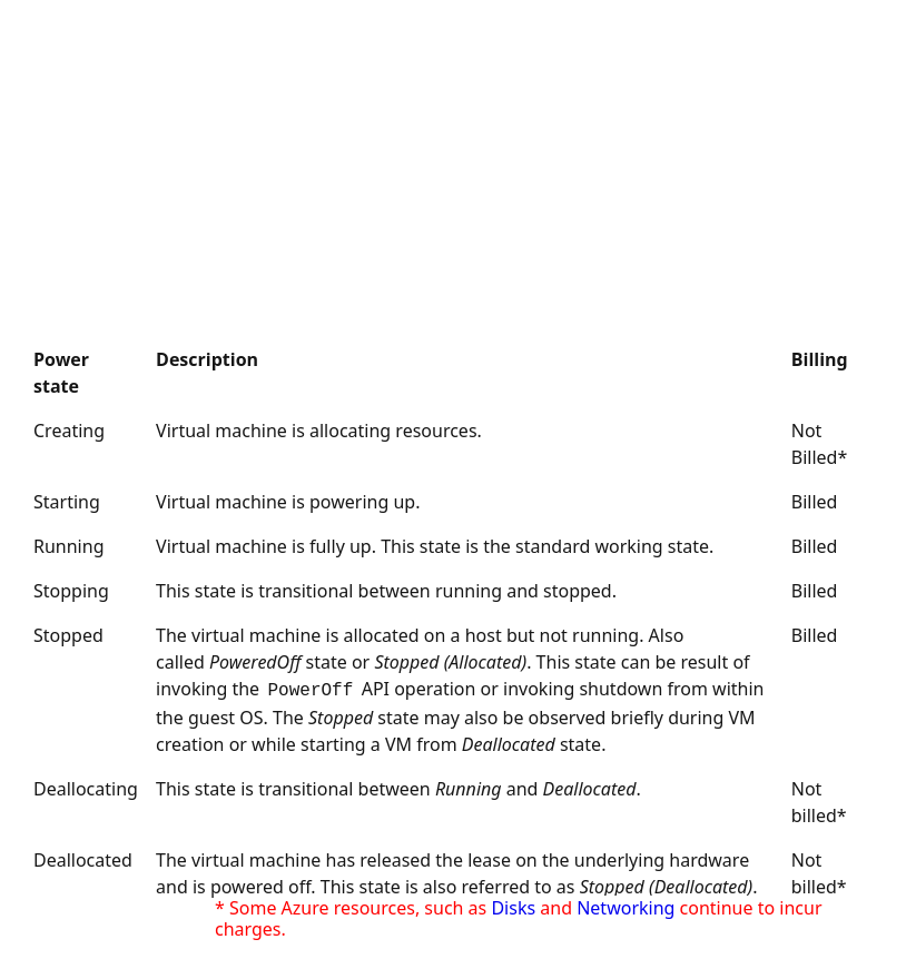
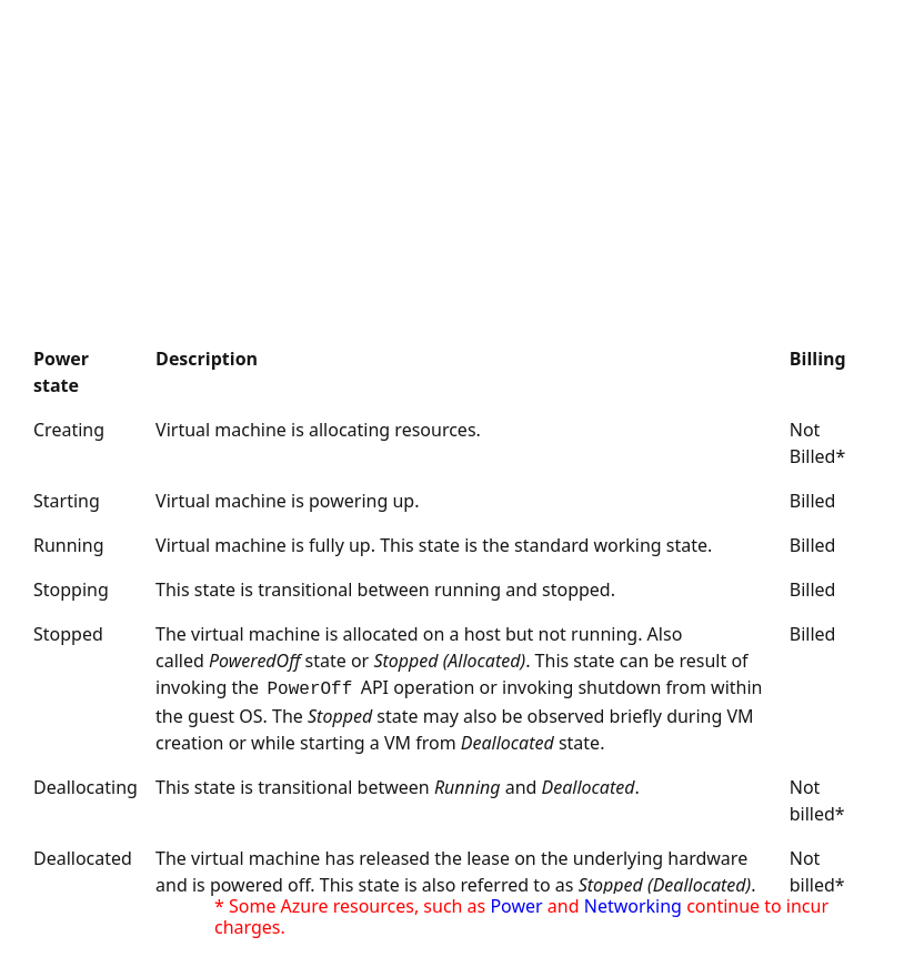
  <mxCell id="0" />
  <mxCell id="1" parent="0" />
  <mxCell id="2" value="" style="shape=image;verticalLabelPosition=bottom;labelBackgroundColor=default;verticalAlign=top;aspect=fixed;imageAspect=0;image=https://learn.microsoft.com/en-us/azure/virtual-machines/media/virtual-machines-common-states-lifecycle/vm-power-states.png;" parent="1" vertex="1"><mxGeometry x="21" y="20" width="772.32" height="270" as="geometry" /></mxCell>
  <mxCell id="3" value="&lt;table aria-label=&quot;Table 1&quot; class=&quot;table table-sm&quot; style=&quot;box-sizing: inherit; outline-color: inherit; border-collapse: collapse; border-spacing: 0px; table-layout: auto; width: 751.875px; font-size: 16px; margin-top: 1rem; border: 1px solid var(--theme-table-border-dark); color: rgb(22, 22, 22); font-family: &amp;quot;Segoe UI&amp;quot;, SegoeUI, &amp;quot;Helvetica Neue&amp;quot;, Helvetica, Arial, sans-serif; font-style: normal; font-variant-ligatures: normal; font-variant-caps: normal; font-weight: 400; letter-spacing: normal; orphans: 2; text-align: start; text-transform: none; widows: 2; word-spacing: 0px; -webkit-text-stroke-width: 0px; background-color: rgb(255, 255, 255); text-decoration-thickness: initial; text-decoration-style: initial; text-decoration-color: initial;&quot;&gt;&lt;thead style=&quot;box-sizing: inherit; outline-color: inherit;&quot;&gt;&lt;tr style=&quot;box-sizing: inherit; outline-color: inherit;&quot;&gt;&lt;th style=&quot;box-sizing: inherit; outline-color: inherit; padding: 0.5rem; overflow-wrap: break-word; border-block-start: 1px solid var(--theme-table-border-dark); vertical-align: top; line-height: 1.5; display: table-cell; text-align: left;&quot;&gt;Power state&lt;/th&gt;&lt;th style=&quot;box-sizing: inherit; outline-color: inherit; padding: 0.5rem; overflow-wrap: break-word; border-block-start: 1px solid var(--theme-table-border-dark); vertical-align: top; line-height: 1.5; display: table-cell; text-align: left;&quot;&gt;Description&lt;/th&gt;&lt;th style=&quot;box-sizing: inherit; outline-color: inherit; padding: 0.5rem; overflow-wrap: break-word; border-block-start: 1px solid var(--theme-table-border-dark); vertical-align: top; line-height: 1.5; display: table-cell; text-align: left;&quot;&gt;Billing&lt;/th&gt;&lt;/tr&gt;&lt;/thead&gt;&lt;tbody style=&quot;box-sizing: inherit; outline-color: inherit;&quot;&gt;&lt;tr style=&quot;box-sizing: inherit; outline-color: inherit;&quot;&gt;&lt;td style=&quot;box-sizing: inherit; outline-color: inherit; padding: 0.5rem; overflow-wrap: break-word; border-block-start: 1px solid var(--theme-table-border-dark); vertical-align: top; line-height: 1.5; display: table-cell; text-align: left;&quot;&gt;Creating&lt;/td&gt;&lt;td style=&quot;box-sizing: inherit; outline-color: inherit; padding: 0.5rem; overflow-wrap: break-word; border-block-start: 1px solid var(--theme-table-border-dark); vertical-align: top; line-height: 1.5; display: table-cell; text-align: left;&quot;&gt;Virtual machine is allocating resources.&lt;/td&gt;&lt;td style=&quot;box-sizing: inherit; outline-color: inherit; padding: 0.5rem; overflow-wrap: break-word; border-block-start: 1px solid var(--theme-table-border-dark); vertical-align: top; line-height: 1.5; display: table-cell; text-align: left;&quot;&gt;Not Billed*&lt;/td&gt;&lt;/tr&gt;&lt;tr style=&quot;box-sizing: inherit; outline-color: inherit;&quot;&gt;&lt;td style=&quot;box-sizing: inherit; outline-color: inherit; padding: 0.5rem; overflow-wrap: break-word; border-block-start: 1px solid var(--theme-table-border-dark); vertical-align: top; line-height: 1.5; display: table-cell; text-align: left;&quot;&gt;Starting&lt;/td&gt;&lt;td style=&quot;box-sizing: inherit; outline-color: inherit; padding: 0.5rem; overflow-wrap: break-word; border-block-start: 1px solid var(--theme-table-border-dark); vertical-align: top; line-height: 1.5; display: table-cell; text-align: left;&quot;&gt;Virtual machine is powering up.&lt;/td&gt;&lt;td style=&quot;box-sizing: inherit; outline-color: inherit; padding: 0.5rem; overflow-wrap: break-word; border-block-start: 1px solid var(--theme-table-border-dark); vertical-align: top; line-height: 1.5; display: table-cell; text-align: left;&quot;&gt;Billed&lt;/td&gt;&lt;/tr&gt;&lt;tr style=&quot;box-sizing: inherit; outline-color: inherit;&quot;&gt;&lt;td style=&quot;box-sizing: inherit; outline-color: inherit; padding: 0.5rem; overflow-wrap: break-word; border-block-start: 1px solid var(--theme-table-border-dark); vertical-align: top; line-height: 1.5; display: table-cell; text-align: left;&quot;&gt;Running&lt;/td&gt;&lt;td style=&quot;box-sizing: inherit; outline-color: inherit; padding: 0.5rem; overflow-wrap: break-word; border-block-start: 1px solid var(--theme-table-border-dark); vertical-align: top; line-height: 1.5; display: table-cell; text-align: left;&quot;&gt;Virtual machine is fully up. This state is the standard working state.&lt;/td&gt;&lt;td style=&quot;box-sizing: inherit; outline-color: inherit; padding: 0.5rem; overflow-wrap: break-word; border-block-start: 1px solid var(--theme-table-border-dark); vertical-align: top; line-height: 1.5; display: table-cell; text-align: left;&quot;&gt;Billed&lt;/td&gt;&lt;/tr&gt;&lt;tr style=&quot;box-sizing: inherit; outline-color: inherit;&quot;&gt;&lt;td style=&quot;box-sizing: inherit; outline-color: inherit; padding: 0.5rem; overflow-wrap: break-word; border-block-start: 1px solid var(--theme-table-border-dark); vertical-align: top; line-height: 1.5; display: table-cell; text-align: left;&quot;&gt;Stopping&lt;/td&gt;&lt;td style=&quot;box-sizing: inherit; outline-color: inherit; padding: 0.5rem; overflow-wrap: break-word; border-block-start: 1px solid var(--theme-table-border-dark); vertical-align: top; line-height: 1.5; display: table-cell; text-align: left;&quot;&gt;This state is transitional between running and stopped.&lt;/td&gt;&lt;td style=&quot;box-sizing: inherit; outline-color: inherit; padding: 0.5rem; overflow-wrap: break-word; border-block-start: 1px solid var(--theme-table-border-dark); vertical-align: top; line-height: 1.5; display: table-cell; text-align: left;&quot;&gt;Billed&lt;/td&gt;&lt;/tr&gt;&lt;tr style=&quot;box-sizing: inherit; outline-color: inherit;&quot;&gt;&lt;td style=&quot;box-sizing: inherit; outline-color: inherit; padding: 0.5rem; overflow-wrap: break-word; border-block-start: 1px solid var(--theme-table-border-dark); vertical-align: top; line-height: 1.5; display: table-cell; text-align: left;&quot;&gt;Stopped&lt;/td&gt;&lt;td style=&quot;box-sizing: inherit; outline-color: inherit; padding: 0.5rem; overflow-wrap: break-word; border-block-start: 1px solid var(--theme-table-border-dark); vertical-align: top; line-height: 1.5; display: table-cell; text-align: left;&quot;&gt;The virtual machine is allocated on a host but not running. Also called&lt;span&gt;&amp;nbsp;&lt;/span&gt;&lt;em style=&quot;box-sizing: inherit; outline-color: inherit;&quot;&gt;PoweredOff&lt;/em&gt;&lt;span&gt;&amp;nbsp;&lt;/span&gt;state or&lt;span&gt;&amp;nbsp;&lt;/span&gt;&lt;em style=&quot;box-sizing: inherit; outline-color: inherit;&quot;&gt;Stopped (Allocated)&lt;/em&gt;. This state can be result of invoking the&lt;span&gt;&amp;nbsp;&lt;/span&gt;&lt;code style=&quot;box-sizing: inherit; outline-color: inherit; font-family: SFMono-Regular, Consolas, &amp;quot;Liberation Mono&amp;quot;, Menlo, Courier, monospace; direction: ltr; background-color: var(--theme-inline-code); overflow-wrap: break-word; border-radius: 3px; padding: 0.1em 0.2em;&quot;&gt;PowerOff&lt;/code&gt;&lt;span&gt;&amp;nbsp;&lt;/span&gt;API operation or invoking shutdown from within the guest OS. The&lt;span&gt;&amp;nbsp;&lt;/span&gt;&lt;em style=&quot;box-sizing: inherit; outline-color: inherit;&quot;&gt;Stopped&lt;/em&gt;&lt;span&gt;&amp;nbsp;&lt;/span&gt;state may also be observed briefly during VM creation or while starting a VM from&lt;span&gt;&amp;nbsp;&lt;/span&gt;&lt;em style=&quot;box-sizing: inherit; outline-color: inherit;&quot;&gt;Deallocated&lt;/em&gt;&lt;span&gt;&amp;nbsp;&lt;/span&gt;state.&lt;/td&gt;&lt;td style=&quot;box-sizing: inherit; outline-color: inherit; padding: 0.5rem; overflow-wrap: break-word; border-block-start: 1px solid var(--theme-table-border-dark); vertical-align: top; line-height: 1.5; display: table-cell; text-align: left;&quot;&gt;Billed&lt;/td&gt;&lt;/tr&gt;&lt;tr style=&quot;box-sizing: inherit; outline-color: inherit;&quot;&gt;&lt;td style=&quot;box-sizing: inherit; outline-color: inherit; padding: 0.5rem; overflow-wrap: break-word; border-block-start: 1px solid var(--theme-table-border-dark); vertical-align: top; line-height: 1.5; display: table-cell; text-align: left;&quot;&gt;Deallocating&lt;/td&gt;&lt;td style=&quot;box-sizing: inherit; outline-color: inherit; padding: 0.5rem; overflow-wrap: break-word; border-block-start: 1px solid var(--theme-table-border-dark); vertical-align: top; line-height: 1.5; display: table-cell; text-align: left;&quot;&gt;This state is transitional between&lt;span&gt;&amp;nbsp;&lt;/span&gt;&lt;em style=&quot;box-sizing: inherit; outline-color: inherit;&quot;&gt;Running&lt;/em&gt;&lt;span&gt;&amp;nbsp;&lt;/span&gt;and&lt;span&gt;&amp;nbsp;&lt;/span&gt;&lt;em style=&quot;box-sizing: inherit; outline-color: inherit;&quot;&gt;Deallocated&lt;/em&gt;.&lt;/td&gt;&lt;td style=&quot;box-sizing: inherit; outline-color: inherit; padding: 0.5rem; overflow-wrap: break-word; border-block-start: 1px solid var(--theme-table-border-dark); vertical-align: top; line-height: 1.5; display: table-cell; text-align: left;&quot;&gt;Not billed*&lt;/td&gt;&lt;/tr&gt;&lt;tr style=&quot;box-sizing: inherit; outline-color: inherit;&quot;&gt;&lt;td style=&quot;box-sizing: inherit; outline-color: inherit; padding: 0.5rem; overflow-wrap: break-word; border-block-start: 1px solid var(--theme-table-border-dark); vertical-align: top; line-height: 1.5; display: table-cell; text-align: left;&quot;&gt;Deallocated&lt;/td&gt;&lt;td style=&quot;box-sizing: inherit; outline-color: inherit; padding: 0.5rem; overflow-wrap: break-word; border-block-start: 1px solid var(--theme-table-border-dark); vertical-align: top; line-height: 1.5; display: table-cell; text-align: left;&quot;&gt;The virtual machine has released the lease on the underlying hardware and is powered off. This state is also referred to as&lt;span&gt;&amp;nbsp;&lt;/span&gt;&lt;em style=&quot;box-sizing: inherit; outline-color: inherit;&quot;&gt;Stopped (Deallocated)&lt;/em&gt;.&lt;/td&gt;&lt;td style=&quot;box-sizing: inherit; outline-color: inherit; padding: 0.5rem; overflow-wrap: break-word; border-block-start: 1px solid var(--theme-table-border-dark); vertical-align: top; line-height: 1.5; display: table-cell; text-align: left;&quot;&gt;Not billed*&lt;/td&gt;&lt;/tr&gt;&lt;/tbody&gt;&lt;/table&gt;" style="text;whiteSpace=wrap;html=1;" parent="1" vertex="1"><mxGeometry x="20" y="280" width="781" height="530" as="geometry" /></mxCell>
- <mxCell id="4" value="&lt;font color=&quot;#ff0000&quot;&gt;&lt;span style=&quot;font-family: &amp;quot;Segoe UI&amp;quot;, SegoeUI, &amp;quot;Helvetica Neue&amp;quot;, Helvetica, Arial, sans-serif; font-size: 16px; font-style: normal; font-variant-ligatures: normal; font-variant-caps: normal; font-weight: 400; letter-spacing: normal; orphans: 2; text-align: start; text-indent: 0px; text-transform: none; widows: 2; word-spacing: 0px; -webkit-text-stroke-width: 0px; background-color: rgb(255, 255, 255); text-decoration-thickness: initial; text-decoration-style: initial; text-decoration-color: initial; float: none; display: inline !important;&quot;&gt;* Some Azure resources, such as&amp;nbsp;&lt;/span&gt;&lt;a href=&quot;https://azure.microsoft.com/pricing/details/managed-disks&quot; data-linktype=&quot;external&quot; style=&quot;box-sizing: inherit; outline-color: inherit; cursor: pointer; overflow-wrap: break-word; text-decoration: none; background-color: rgb(255, 255, 255); outline-style: initial; outline-width: 0px; font-family: &amp;quot;Segoe UI&amp;quot;, SegoeUI, &amp;quot;Helvetica Neue&amp;quot;, Helvetica, Arial, sans-serif; font-size: 16px; font-style: normal; font-variant-ligatures: normal; font-variant-caps: normal; font-weight: 400; letter-spacing: normal; orphans: 2; text-align: start; text-indent: 0px; text-transform: none; widows: 2; word-spacing: 0px; -webkit-text-stroke-width: 0px;&quot;&gt;Disks&lt;/a&gt;&lt;span style=&quot;font-family: &amp;quot;Segoe UI&amp;quot;, SegoeUI, &amp;quot;Helvetica Neue&amp;quot;, Helvetica, Arial, sans-serif; font-size: 16px; font-style: normal; font-variant-ligatures: normal; font-variant-caps: normal; font-weight: 400; letter-spacing: normal; orphans: 2; text-align: start; text-indent: 0px; text-transform: none; widows: 2; word-spacing: 0px; -webkit-text-stroke-width: 0px; background-color: rgb(255, 255, 255); text-decoration-thickness: initial; text-decoration-style: initial; text-decoration-color: initial; float: none; display: inline !important;&quot;&gt;&lt;span&gt;&amp;nbsp;&lt;/span&gt;and&lt;span&gt;&amp;nbsp;&lt;/span&gt;&lt;/span&gt;&lt;a href=&quot;https://azure.microsoft.com/pricing/details/bandwidth/&quot; data-linktype=&quot;external&quot; style=&quot;box-sizing: inherit; outline-color: inherit; cursor: pointer; overflow-wrap: break-word; text-decoration: none; background-color: rgb(255, 255, 255); outline-style: initial; outline-width: 0px; font-family: &amp;quot;Segoe UI&amp;quot;, SegoeUI, &amp;quot;Helvetica Neue&amp;quot;, Helvetica, Arial, sans-serif; font-size: 16px; font-style: normal; font-variant-ligatures: normal; font-variant-caps: normal; font-weight: 400; letter-spacing: normal; orphans: 2; text-align: start; text-indent: 0px; text-transform: none; widows: 2; word-spacing: 0px; -webkit-text-stroke-width: 0px;&quot;&gt;Networking&lt;/a&gt;&lt;span style=&quot;font-family: &amp;quot;Segoe UI&amp;quot;, SegoeUI, &amp;quot;Helvetica Neue&amp;quot;, Helvetica, Arial, sans-serif; font-size: 16px; font-style: normal; font-variant-ligatures: normal; font-variant-caps: normal; font-weight: 400; letter-spacing: normal; orphans: 2; text-align: start; text-indent: 0px; text-transform: none; widows: 2; word-spacing: 0px; -webkit-text-stroke-width: 0px; background-color: rgb(255, 255, 255); text-decoration-thickness: initial; text-decoration-style: initial; text-decoration-color: initial; float: none; display: inline !important;&quot;&gt;&amp;nbsp;continue to incur charges.&lt;/span&gt;&lt;/font&gt;" style="text;whiteSpace=wrap;html=1;" parent="1" vertex="1"><mxGeometry x="191" y="800" width="597.68" height="40" as="geometry" /></mxCell>
+ <mxCell id="4" value="&lt;font color=&quot;#ff0000&quot;&gt;&lt;span style=&quot;font-family: &amp;quot;Segoe UI&amp;quot;, SegoeUI, &amp;quot;Helvetica Neue&amp;quot;, Helvetica, Arial, sans-serif; font-size: 16px; font-style: normal; font-variant-ligatures: normal; font-variant-caps: normal; font-weight: 400; letter-spacing: normal; orphans: 2; text-align: start; text-indent: 0px; text-transform: none; widows: 2; word-spacing: 0px; -webkit-text-stroke-width: 0px; background-color: rgb(255, 255, 255); text-decoration-thickness: initial; text-decoration-style: initial; text-decoration-color: initial; float: none; display: inline !important;&quot;&gt;* Some Azure resources, such as&amp;nbsp;&lt;/span&gt;&lt;a href=&quot;https://azure.microsoft.com/pricing/details/managed-disks&quot; data-linktype=&quot;external&quot; style=&quot;box-sizing: inherit; outline-color: inherit; cursor: pointer; overflow-wrap: break-word; text-decoration: none; background-color: rgb(255, 255, 255); outline-style: initial; outline-width: 0px; font-family: &amp;quot;Segoe UI&amp;quot;, SegoeUI, &amp;quot;Helvetica Neue&amp;quot;, Helvetica, Arial, sans-serif; font-size: 16px; font-style: normal; font-variant-ligatures: normal; font-variant-caps: normal; font-weight: 400; letter-spacing: normal; orphans: 2; text-align: start; text-indent: 0px; text-transform: none; widows: 2; word-spacing: 0px; -webkit-text-stroke-width: 0px;&quot;&gt;Power&lt;/a&gt;&lt;span style=&quot;font-family: &amp;quot;Segoe UI&amp;quot;, SegoeUI, &amp;quot;Helvetica Neue&amp;quot;, Helvetica, Arial, sans-serif; font-size: 16px; font-style: normal; font-variant-ligatures: normal; font-variant-caps: normal; font-weight: 400; letter-spacing: normal; orphans: 2; text-align: start; text-indent: 0px; text-transform: none; widows: 2; word-spacing: 0px; -webkit-text-stroke-width: 0px; background-color: rgb(255, 255, 255); text-decoration-thickness: initial; text-decoration-style: initial; text-decoration-color: initial; float: none; display: inline !important;&quot;&gt;&lt;span&gt;&amp;nbsp;&lt;/span&gt;and&lt;span&gt;&amp;nbsp;&lt;/span&gt;&lt;/span&gt;&lt;a href=&quot;https://azure.microsoft.com/pricing/details/bandwidth/&quot; data-linktype=&quot;external&quot; style=&quot;box-sizing: inherit; outline-color: inherit; cursor: pointer; overflow-wrap: break-word; text-decoration: none; background-color: rgb(255, 255, 255); outline-style: initial; outline-width: 0px; font-family: &amp;quot;Segoe UI&amp;quot;, SegoeUI, &amp;quot;Helvetica Neue&amp;quot;, Helvetica, Arial, sans-serif; font-size: 16px; font-style: normal; font-variant-ligatures: normal; font-variant-caps: normal; font-weight: 400; letter-spacing: normal; orphans: 2; text-align: start; text-indent: 0px; text-transform: none; widows: 2; word-spacing: 0px; -webkit-text-stroke-width: 0px;&quot;&gt;Networking&lt;/a&gt;&lt;span style=&quot;font-family: &amp;quot;Segoe UI&amp;quot;, SegoeUI, &amp;quot;Helvetica Neue&amp;quot;, Helvetica, Arial, sans-serif; font-size: 16px; font-style: normal; font-variant-ligatures: normal; font-variant-caps: normal; font-weight: 400; letter-spacing: normal; orphans: 2; text-align: start; text-indent: 0px; text-transform: none; widows: 2; word-spacing: 0px; -webkit-text-stroke-width: 0px; background-color: rgb(255, 255, 255); text-decoration-thickness: initial; text-decoration-style: initial; text-decoration-color: initial; float: none; display: inline !important;&quot;&gt;&amp;nbsp;continue to incur charges.&lt;/span&gt;&lt;/font&gt;" style="text;whiteSpace=wrap;html=1;" parent="1" vertex="1"><mxGeometry x="191" y="800" width="597.68" height="40" as="geometry" /></mxCell>
